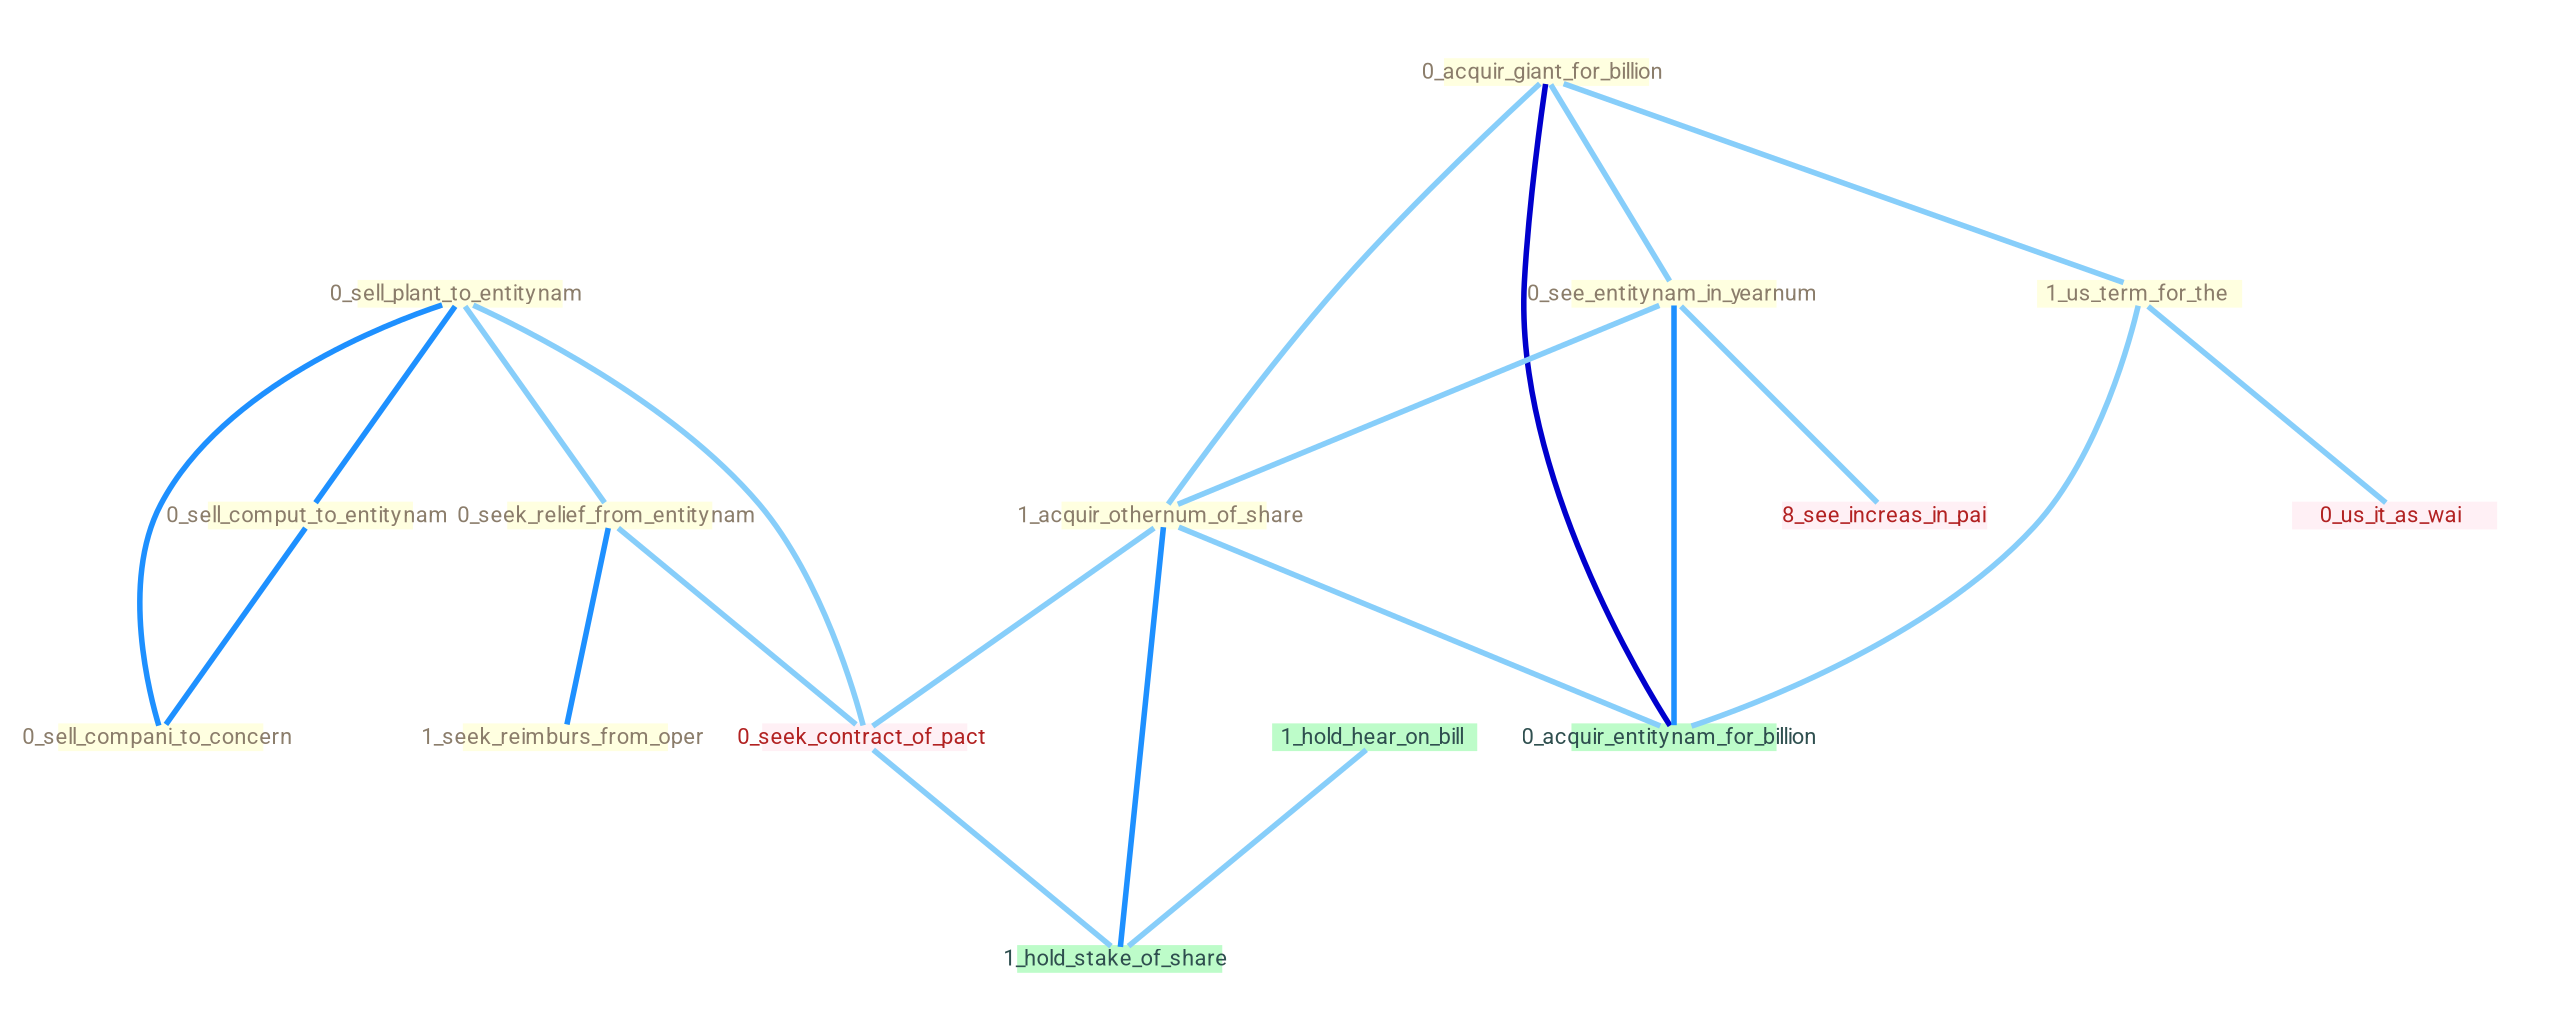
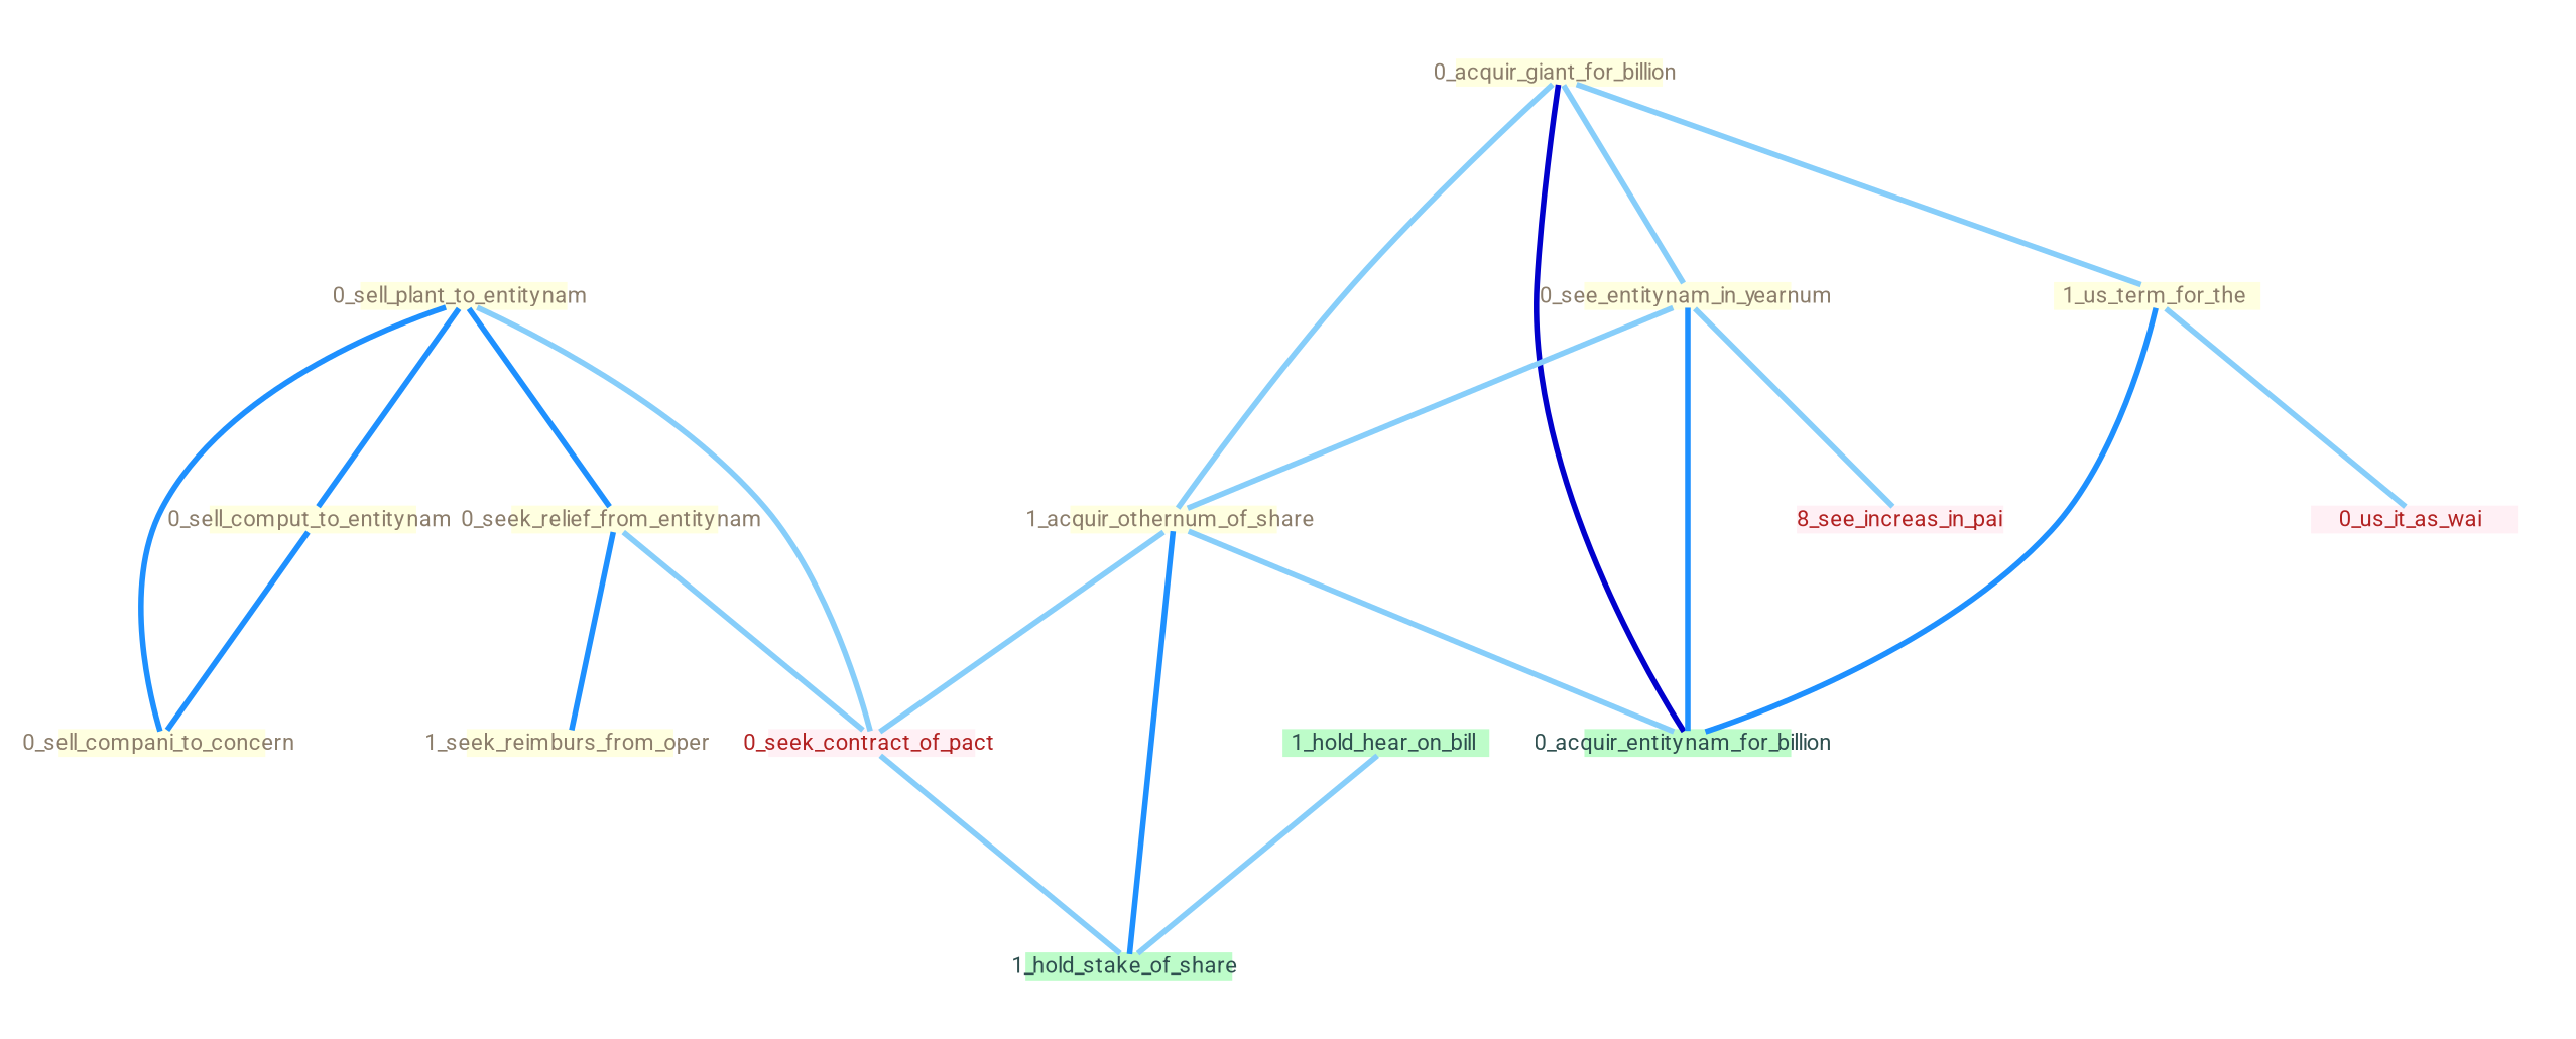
  graph {
    fontname=Roboto
    node [color="#ffffe0" fixedsize=true fontcolor="#8b7d6b" fontname=Roboto fontsize=4 shape=polygon style=filled]
    edge [color="#87cefa" fontname=Roboto w=1]
    "0_sell_plant_to_entitynam " [height=.06 width=.5]
    "0_acquir_giant_for_billion " [height=.06 width=.5]
    n3 [height=.06 label="0_see_entitynam_in_yearnum" width=.5]
    "1_us_term_for_the " [height=.06 width=.5]
    n5 [height=.06 label="0_sell_comput_to_entitynam" width=.5]
    "0_seek_relief_from_entitynam " [height=.06 width=.5]
    "0_sell_compani_to_concern " [height=.06 width=.5]
    "1_acquir_othernum_of_share " [height=.06 width=.5]
    "1_seek_reimburs_from_oper " [height=.06 width=.5]
    "0_seek_contract_of_pact " [color="#fff0f5" fontcolor="#b22222" height=.06 width=.5]
    "0_us_it_as_wai " [color="#fff0f5" fontcolor="#b22222" height=.06 width=.5]
    n12 [color="#fff0f5" fontcolor="#b22222" height=.06 label="8_see_increas_in_pai" width=.5]
    "0_acquir_entitynam_for_billion " [color="#BDFCC9" fontcolor="#2f4f4f" height=.06 width=.5]
    "1_hold_stake_of_share " [color="#BDFCC9" fontcolor="#2f4f4f" height=.06 width=.5]
    "1_hold_hear_on_bill " [color="#BDFCC9" fontcolor="#2f4f4f" height=.06 width=.5]
    subgraph sub_1 {
      "0_sell_plant_to_entitynam "
      "0_acquir_giant_for_billion "
      n3
      "1_us_term_for_the "
      n5
      "0_seek_relief_from_entitynam "
      "0_sell_compani_to_concern "
      "1_acquir_othernum_of_share "
      "1_seek_reimburs_from_oper "
    }
    subgraph sub_2 {
      "0_seek_contract_of_pact "
      "0_us_it_as_wai "
      n12
    }
    "0_sell_plant_to_entitynam " -- n5 [color="#1e90ff" w=2]
-   "0_sell_plant_to_entitynam " -- "0_seek_relief_from_entitynam "
+   "0_sell_plant_to_entitynam " -- "0_seek_relief_from_entitynam " [color="#1e90ff"]
    "0_sell_plant_to_entitynam " -- "0_sell_compani_to_concern " [color="#1e90ff" w=2]
    "0_sell_plant_to_entitynam " -- "0_seek_contract_of_pact "
    "0_acquir_giant_for_billion " -- n3
    "0_acquir_giant_for_billion " -- "1_us_term_for_the "
    "0_acquir_giant_for_billion " -- "1_acquir_othernum_of_share "
    "0_acquir_giant_for_billion " -- "0_acquir_entitynam_for_billion " [color="#0000cd" w=3]
    n3 -- "1_acquir_othernum_of_share "
    n3 -- n12
    n3 -- "0_acquir_entitynam_for_billion " [color="#1e90ff" w=2]
    "1_us_term_for_the " -- "0_us_it_as_wai "
-   "1_us_term_for_the " -- "0_acquir_entitynam_for_billion "
+   "1_us_term_for_the " -- "0_acquir_entitynam_for_billion " [color="#1e90ff"]
    n5 -- "0_sell_compani_to_concern " [color="#1e90ff" w=2]
    "0_seek_relief_from_entitynam " -- "1_seek_reimburs_from_oper " [color="#1e90ff" w=2]
    "0_seek_relief_from_entitynam " -- "0_seek_contract_of_pact "
    "1_acquir_othernum_of_share " -- "0_seek_contract_of_pact "
    "1_acquir_othernum_of_share " -- "0_acquir_entitynam_for_billion "
    "1_acquir_othernum_of_share " -- "1_hold_stake_of_share " [color="#1e90ff" w=2]
    "0_seek_contract_of_pact " -- "1_hold_stake_of_share "
    "1_hold_hear_on_bill " -- "1_hold_stake_of_share "
  }
